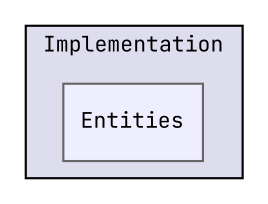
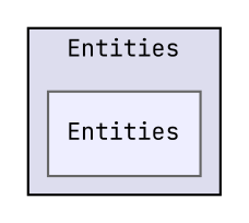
  digraph {
    compound=true
    fontname="JetBrains Mono"
    n1 [fillcolor="#eeeeff" fontname="JetBrains Mono" fontsize=10 label=Entities pencolor=black shape=box style=filled color=gray40]
    subgraph cluster_1 {
      bgcolor="#ddddee"
      fontsize=10
-     label=Implementation
+     label=Entities
      pencolor=black
      n1
    }
  }
